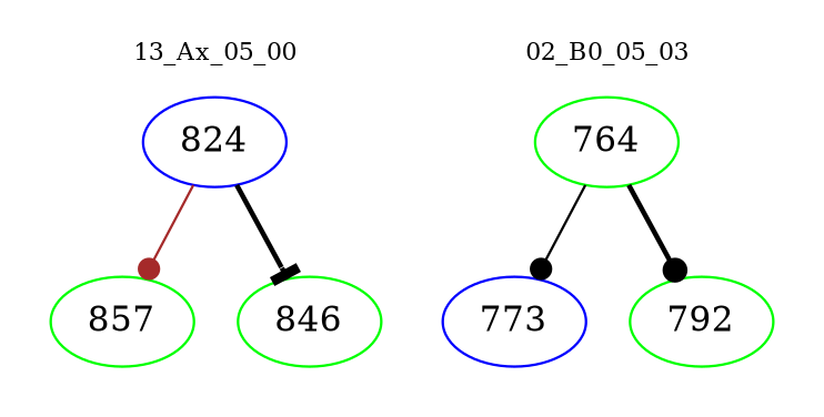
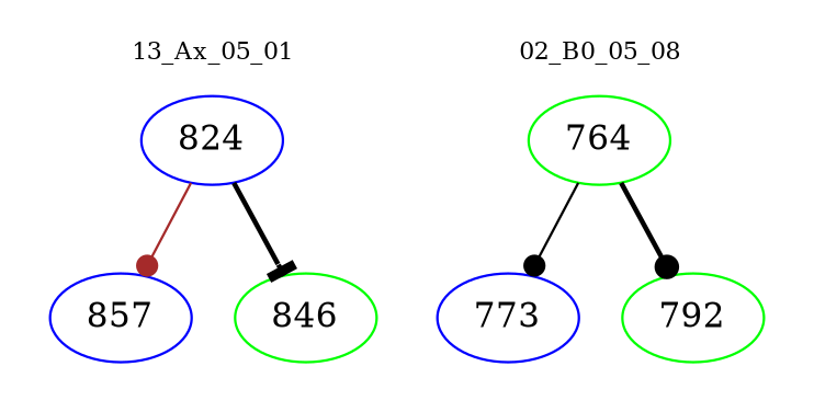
  digraph {
    node [color=green]
    edge [arrowhead=dot color=black style=solid]
    n1 [color=blue label=824]
-   n2 [label=857]
+   n2 [color=blue label=857]
    n3 [label=846]
    n4 [label=764]
    n5 [color=blue label=773]
    n6 [label=792]
    subgraph cluster_1 {
      color=white
      fontsize=10
-     label="13_Ax_05_00"
+     label="13_Ax_05_01"
      n1
      n2
      n3
    }
    subgraph cluster_2 {
      color=white
      fontsize=10
-     label="02_B0_05_03"
+     label="02_B0_05_08"
      n4
      n5
      n6
    }
    n1 -> n2 [color=brown]
    n1 -> n3 [arrowhead=tee style=bold]
    n4 -> n5
    n4 -> n6 [style=bold]
  }
